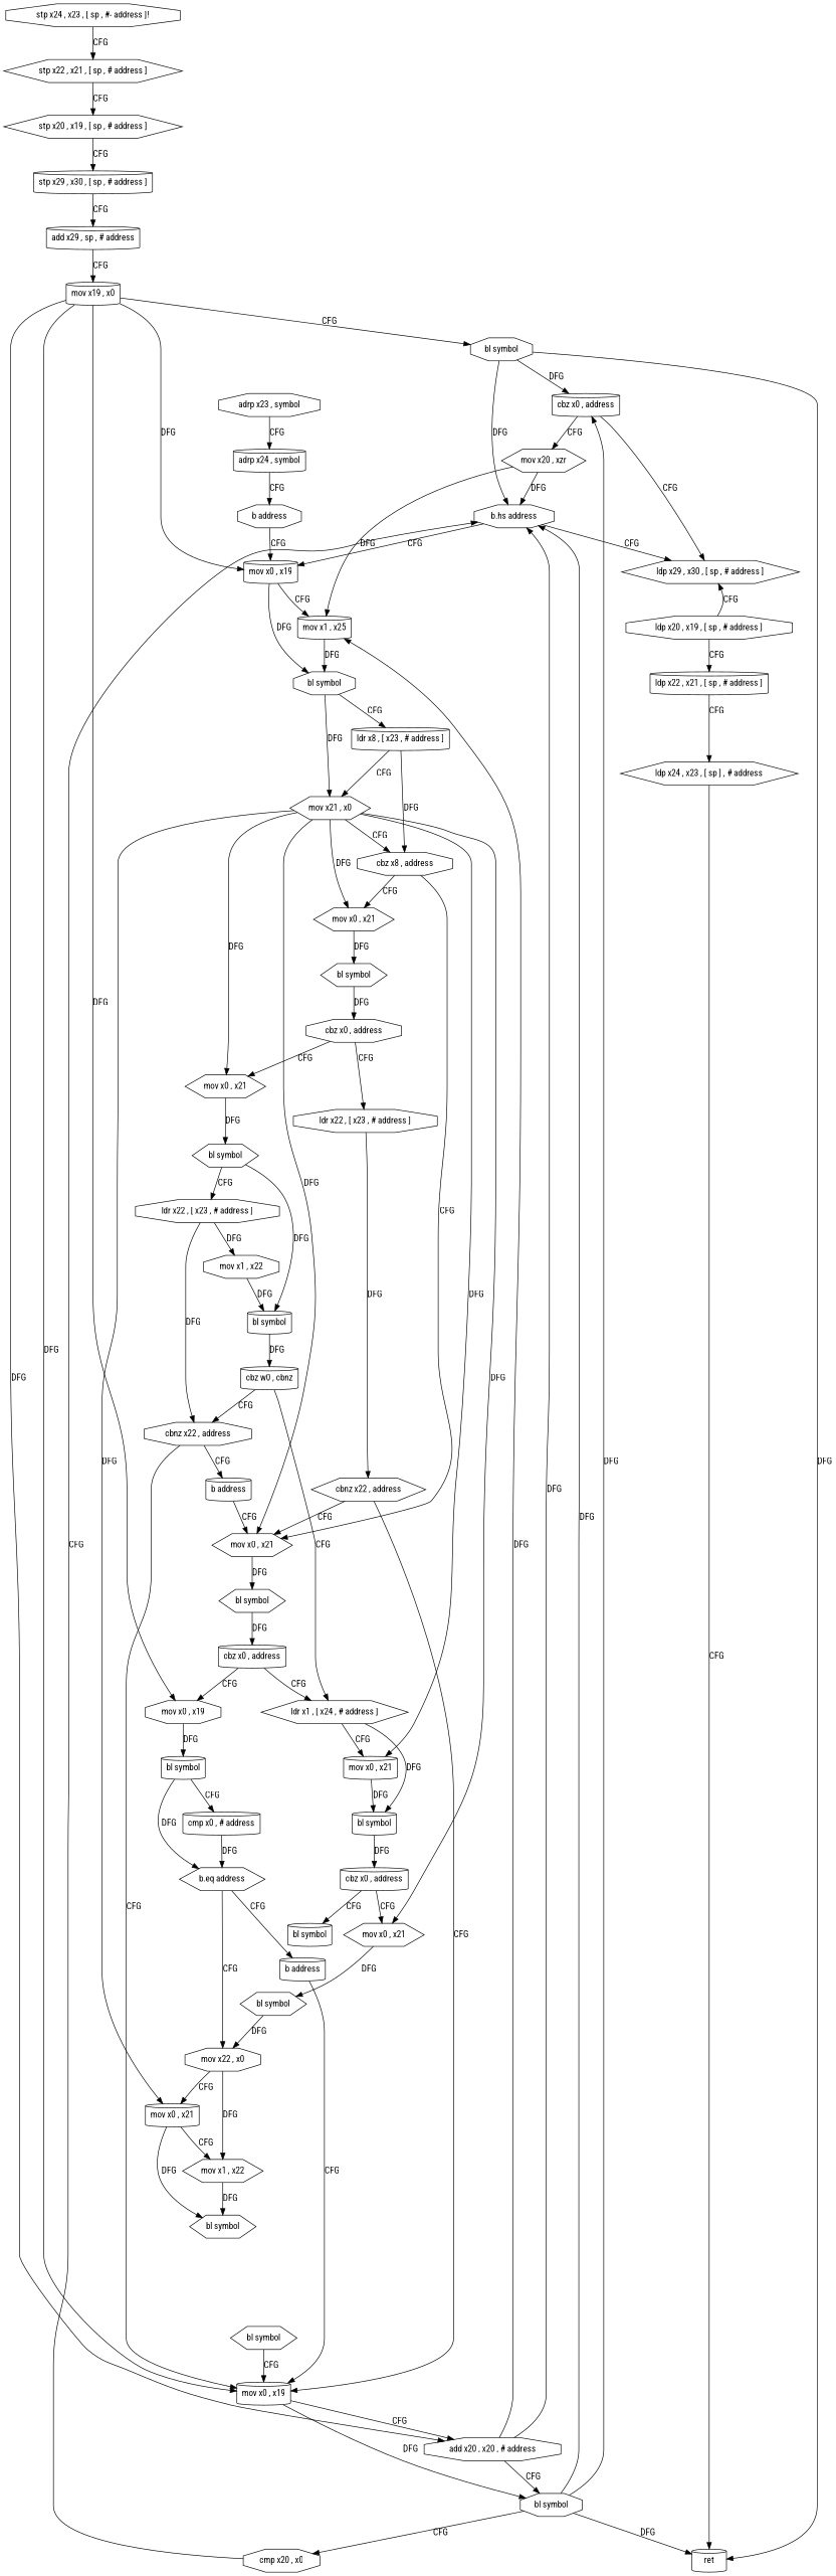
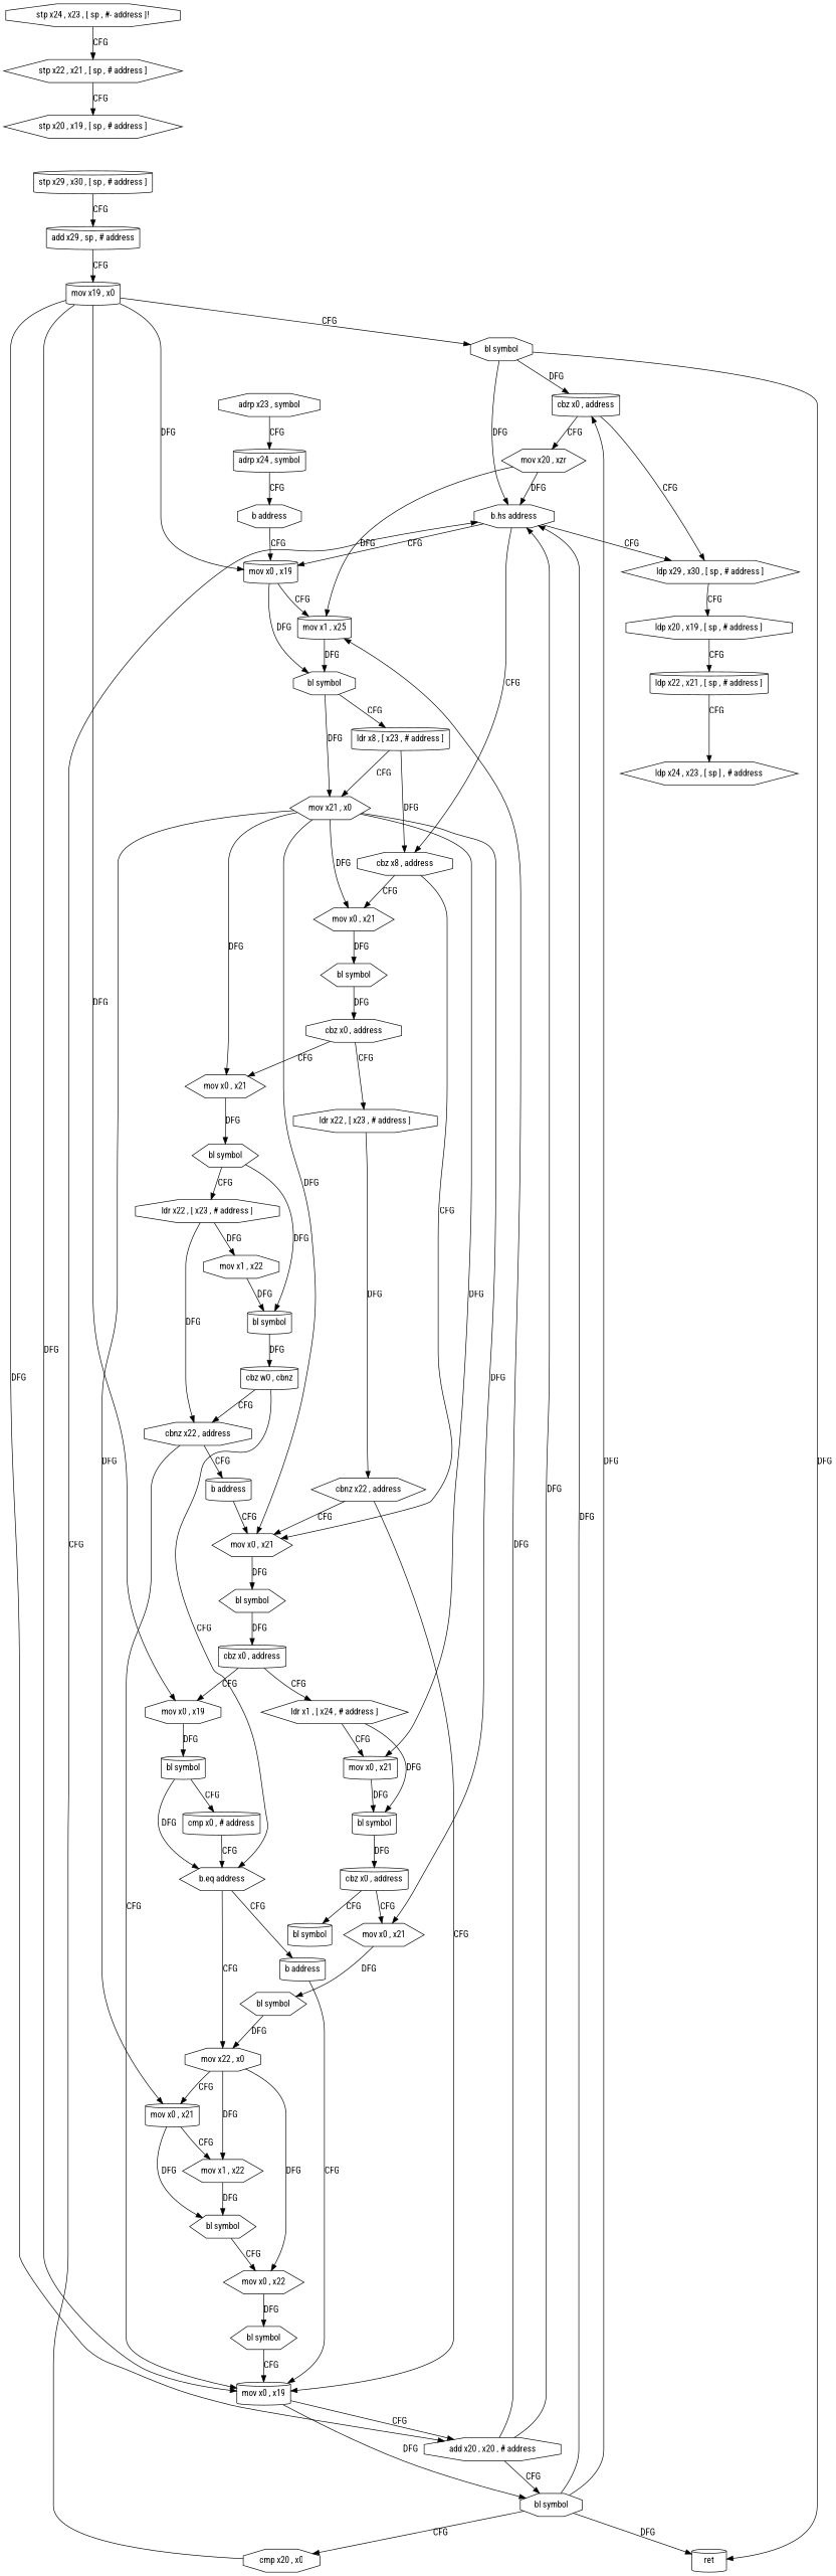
  digraph {
    fontname="Roboto Condensed"
    node [fontname="Roboto Condensed" shape=cylinder]
    edge [fontname="Roboto Condensed"]
    n1 [label="stp x24 , x23 , [ sp , #- address ]!" shape=octagon]
    n2 [label="stp x22 , x21 , [ sp , # address ]" shape=hexagon]
    n3 [label="stp x20 , x19 , [ sp , # address ]" shape=hexagon]
    n4 [label="stp x29 , x30 , [ sp , # address ]"]
    n5 [label="add x29 , sp , # address"]
    n6 [label="mov x19 , x0"]
    n7 [label="bl symbol" shape=octagon]
    n8 [label="mov x0 , x19"]
    n9 [label="mov x0 , x19" shape=octagon]
    n10 [label="mov x0 , x19"]
    n11 [label="add x20 , x20 , # address" shape=octagon]
    n12 [label="cbz x0 , address"]
    n13 [label=ret]
    n14 [label="b.hs address" shape=octagon]
    n15 [label="mov x1 , x25"]
    n16 [label="bl symbol" shape=octagon]
    n17 [label="bl symbol"]
    n18 [label="bl symbol" shape=octagon]
    n19 [label="ldp x29 , x30 , [ sp , # address ]" shape=hexagon]
    n20 [label="mov x20 , xzr" shape=hexagon]
    n21 [label="ldp x20 , x19 , [ sp , # address ]" shape=octagon]
    n22 [label="ldp x22 , x21 , [ sp , # address ]"]
    n23 [label="adrp x23 , symbol" shape=octagon]
    n24 [label="adrp x24 , symbol"]
    n25 [label="ldp x24 , x23 , [ sp ] , # address" shape=hexagon]
    n26 [label="b address" shape=octagon]
    n27 [label="ldr x8 , [ x23 , # address ]"]
    n28 [label="mov x21 , x0" shape=hexagon]
    n29 [label="cbz x8 , address" shape=octagon]
    n30 [label="mov x0 , x21" shape=hexagon]
    n31 [label="mov x0 , x21" shape=hexagon]
    n32 [label="mov x0 , x21" shape=hexagon]
    n33 [label="mov x0 , x21"]
    n34 [label="mov x0 , x21" shape=hexagon]
    n35 [label="mov x0 , x21"]
    n36 [label="bl symbol" shape=hexagon]
    n37 [label="bl symbol" shape=hexagon]
    n38 [label="bl symbol" shape=hexagon]
    n39 [label="bl symbol"]
    n40 [label="bl symbol" shape=hexagon]
    n41 [label="mov x1 , x22" shape=hexagon]
    n42 [label="bl symbol" shape=hexagon]
    n43 [label="cbz x0 , address"]
    n44 [label="cbz x0 , address" shape=octagon]
    n45 [label="ldr x1 , [ x24 , # address ]" shape=hexagon]
    n46 [label="cbz x0 , address"]
    n47 [label="cmp x0 , # address"]
    n48 [label="b.eq address" shape=hexagon]
    n49 [label="ldr x22 , [ x23 , # address ]" shape=octagon]
    n50 [label="cbnz x22 , address" shape=hexagon]
    n51 [label="ldr x22 , [ x23 , # address ]" shape=octagon]
    n52 [label="bl symbol"]
    n53 [label="bl symbol"]
    n54 [label="mov x22 , x0" shape=octagon]
    n55 [label="b address"]
    n56 [label="cmp x20 , x0" shape=octagon]
    n57 [label="mov x1 , x22" shape=octagon]
    n58 [label="cbnz x22 , address" shape=octagon]
    n59 [label="cbz w0 , cbnz"]
    n60 [label="b address"]
+   n61 [label="mov x0 , x22" shape=hexagon]
    n62 [label="bl symbol" shape=hexagon]
    n1 -> n2 [label=CFG]
    n2 -> n3 [label=CFG]
-   n3 -> n4 [label=CFG]
    n4 -> n5 [label=CFG]
    n5 -> n6 [label=CFG]
    n6 -> n7 [label=CFG]
    n6 -> n8 [label=DFG]
    n6 -> n9 [label=DFG]
    n6 -> n10 [label=DFG]
    n6 -> n11 [label=DFG]
    n7 -> n12 [label=DFG]
    n7 -> n13 [label=DFG]
    n7 -> n14 [label=DFG]
    n8 -> n15 [label=CFG]
    n8 -> n16 [label=DFG]
    n9 -> n17 [label=DFG]
    n10 -> n11 [label=CFG]
    n10 -> n18 [label=DFG]
    n11 -> n14 [label=DFG]
    n11 -> n15 [label=DFG]
    n11 -> n18 [label=CFG]
    n12 -> n19 [label=CFG]
    n12 -> n20 [label=CFG]
    n14 -> n8 [label=CFG]
    n14 -> n19 [label=CFG]
    n15 -> n16 [label=DFG]
    n16 -> n27 [label=CFG]
    n16 -> n28 [label=DFG]
    n17 -> n47 [label=CFG]
    n17 -> n48 [label=DFG]
    n18 -> n12 [label=DFG]
    n18 -> n13 [label=DFG]
    n18 -> n14 [label=DFG]
    n18 -> n56 [label=CFG]
-   n21 -> n19 [label=CFG]
+   n19 -> n21 [label=CFG]
    n20 -> n14 [label=DFG]
    n20 -> n15 [label=DFG]
    n21 -> n22 [label=CFG]
    n22 -> n25 [label=CFG]
    n23 -> n24 [label=CFG]
    n24 -> n26 [label=CFG]
-   n25 -> n13 [label=CFG]
    n26 -> n8 [label=CFG]
    n27 -> n28 [label=CFG]
    n27 -> n29 [label=DFG]
-   n28 -> n29 [label=CFG]
+   n14 -> n29 [label=CFG]
    n28 -> n30 [label=DFG]
    n28 -> n31 [label=DFG]
    n28 -> n32 [label=DFG]
    n28 -> n33 [label=DFG]
    n28 -> n34 [label=DFG]
    n28 -> n35 [label=DFG]
    n29 -> n30 [label=CFG]
    n29 -> n31 [label=CFG]
    n30 -> n36 [label=DFG]
    n31 -> n37 [label=DFG]
    n32 -> n38 [label=DFG]
    n33 -> n39 [label=DFG]
    n34 -> n40 [label=DFG]
    n35 -> n41 [label=CFG]
    n35 -> n42 [label=DFG]
    n36 -> n43 [label=DFG]
    n37 -> n44 [label=DFG]
    n38 -> n51 [label=CFG]
    n38 -> n52 [label=DFG]
    n39 -> n46 [label=DFG]
    n40 -> n54 [label=DFG]
    n41 -> n42 [label=DFG]
+   n42 -> n61 [label=CFG]
    n43 -> n9 [label=CFG]
    n43 -> n45 [label=CFG]
    n44 -> n32 [label=CFG]
    n44 -> n49 [label=CFG]
    n45 -> n33 [label=CFG]
    n45 -> n39 [label=DFG]
    n46 -> n34 [label=CFG]
    n46 -> n53 [label=CFG]
-   n47 -> n48 [label=DFG]
+   n47 -> n48 [label=CFG]
    n48 -> n54 [label=CFG]
    n48 -> n55 [label=CFG]
    n49 -> n50 [label=DFG]
    n50 -> n10 [label=CFG]
    n50 -> n30 [label=CFG]
    n51 -> n57 [label=DFG]
    n51 -> n58 [label=DFG]
    n52 -> n59 [label=DFG]
    n54 -> n35 [label=CFG]
    n54 -> n41 [label=DFG]
+   n54 -> n61 [label=DFG]
    n55 -> n10 [label=CFG]
    n56 -> n14 [label=CFG]
    n57 -> n52 [label=DFG]
    n58 -> n10 [label=CFG]
    n58 -> n60 [label=CFG]
-   n59 -> n45 [label=CFG]
+   n59 -> n48 [label=CFG]
    n59 -> n58 [label=CFG]
    n60 -> n30 [label=CFG]
+   n61 -> n62 [label=DFG]
    n62 -> n10 [label=CFG]
  }
